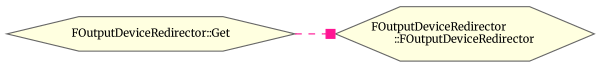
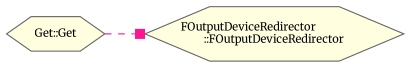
  digraph {
    rankdir=LR
    fontname=Merriweather
    node [fillcolor=lightyellow fontname=Merriweather fontsize=10 shape=hexagon style=filled]
-   n1 [color=gray40 fontcolor=black height=0.2 label="FOutputDeviceRedirector::Get" width=0.4]
+   n1 [color=gray40 fontcolor=black height=0.2 label="Get::Get" width=0.4]
    n2 [color=grey40 height=0.2 label="FOutputDeviceRedirector\l::FOutputDeviceRedirector" width=0.4]
    n1 -> n2 [color=deeppink fontname=Merriweather fontsize=10 labelfontname=Helvetica labelfontsize=10 style=dashed arrowhead=box]
  }
